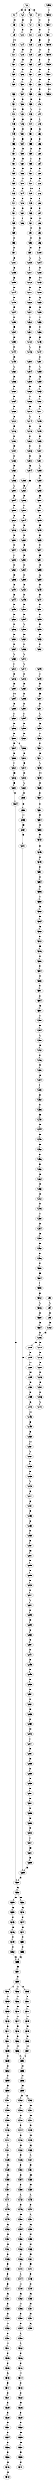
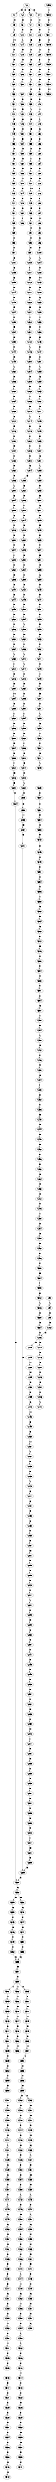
  strict digraph {
    S0
    S1
    S2
    S3
    S4
    S5
    S6
    S7
    S8
    S9
    S10
    S11
    S12
    S13
    S14
    S15
    S16
    S17
    S18
    S19
    S20
    S21
    S22
    S23
    S24
    S25
    S26
    S27
    S28
    S29
    S30
    S31
    S32
    S33
    S34
    S35
    S36
    S37
    S38
    S39
    S40
    S41
    S42
    S43
    S44
    S45
    S46
    S47
    S48
    S49
    S50
    S51
    S52
    S53
    S54
    S55
    S56
    S57
    S58
    S59
    S60
    S61
    S62
    S63
    S64
    S65
    S66
    S67
    S68
    S69
    S70
    S71
    S72
    S73
    S74
    S75
    S76
    S77
    S78
    S79
    S80
    S81
    S82
    S83
    S84
    S85
    S86
    S87
    S88
    S89
    S91
    S92
    S93
    S90
    S94
    S95
    S96
    S97
    S98
    S99
    S100
    S101
    S102
    S103
    S104
    S105
    S106
    S107
    S108
    S109
    S110
    S111
    S112
    S113
    S114
    S115
    S116
    S117
    S118
    S119
    S120
    S121
    S122
    S123
    S124
    S125
    S126
    S127
    S128
    S129
    S130
    S131
    S132
    S133
    S134
    S135
    S136
    S137
    S138
    S139
    S140
    S141
    S142
    S143
    S144
    S145
    S146
    S147
    S148
    S149
    S150
    S151
    S152
    S153
    S154
    S155
    S156
    S157
    S158
    S159
    S160
    S161
    S162
    S163
    S164
    S165
    S166
    S167
    S168
    S169
    S170
    S171
    S172
    S173
    S174
    S175
    S176
    S177
    S178
    S179
    S180
    S181
    S182
    S183
    S184
    S185
    S186
    S187
    S188
    S189
    S190
    S191
    S192
    S193
    S194
    S195
    S196
    S197
    S198
    S199
    S200
    S201
    S202
    S203
    S204
    S205
    S206
    S207
    S208
    S209
    S210
    S211
    S212
    S213
    S214
    S215
    S216
    S217
    S218
    S219
    S220
    S221
    S222
    S223
    S224
    S225
    S226
    S227
    S228
    S229
    S230
    S231
    S232
    S233
    S234
    S235
    S236
    S237
    S238
    S239
    S240
    S241
    S242
    S243
    S244
    S245
    S246
    S247
    S248
    S249
    S250
    S251
    S252
    S253
    S254
    S255
    S256
    S257
    S258
    S259
    S260
    S261
    S262
    S263
    S264
    S265
    S266
    S267
    S268
    S269
    S270
+   S271
    S272
    S273
    S274
    S275
    S276
    S277
    S278
    S279
    S280
    S281
    S282
    S283
    S284
    S285
    S286
    S287
    S288
    S289
    S290
    S291
    S292
    S293
    S294
    S295
    S296
    S297
    S298
    S299
    S300
    S301
    S302
    S303
    S304
    S305
    S306
    S307
    S308
    S309
    S310
    S311
    S312
    S313
    S314
    S315
    S316
    S317
    S318
-   S319
    S320
    S321
    S322
    S323
    S324
    S325
    S326
    S327
    S328
    S329
    S330
    S331
    S332
    S333
    S334
    S335
    S336
    S337
    S338
    S339
    S340
    S341
    S342
    S343
    S344
    S345
    S346
    S347
    S348
    S349
    S350
    S351
    S352
    S353
    S354
    S355
    S356
    S357
    S358
    S359
    S360
    S361
    S362
    S363
    S364
    S365
    S366
    S367
    S368
    S369
    S370
    S371
    S372
    S373
    S374
    S375
    S376
    S377
    S378
    S379
    S380
    S381
    S382
    S383
    S384
    S385
    S386
    S387
    S388
    S389
    S390
    S391
    S392
    S393
    S394
    S395
    S396
    S397
    S398
    S399
    S400
    S401
    S402
    S403
    S404
    S405
    S406
    S407
    S408
    S409
    S410
    S411
    S412
    S413
    S414
    S415
    S416
    S417
    S418
    S419
    S420
    S421
    S422
    S423
    S424
    S425
    S426
    S427
    S428
    S429
    S430
    S431
    S432
    S433
    S434
    S435
    S436
    S437
    S438
    S439
    S440
    S441
    S442
    S443
    S444
    S445
    S446
    S447
    S448
    S449
    S450
    S451
    S452
    S453
    S454
    S455
    S456
    S457
    S458
    S459
    S460
    S461
    S462
    S463
    S464
    S465
    S466
    S467
    S468
    S469
    S470
    S471
    S472
    S473
    S474
    S475
    S476
    S477
    S478
    S479
    S480
    S481
    S482
    S483
    S484
    S485
    S486
    S487
    S488
    S489
    S490
    S491
    S492
    S493
    S494
    S495
    S496
    S497
    S498
    S500
    S501
    S502
    S499
    S503
    S504
    S505
    S506
    S507
    S508
    S509
    S510
    S511
    S512
    S513
    S514
    S515
    S516
    S517
    S518
    S519
    S520
    S521
    S522
    S523
    S524
    S525
    S526
    S527
    S528
    S529
    S530
    S531
    S532
    S533
    S534
    S535
    S536
    S537
    S538
    S539
    S540
    S541
    S542
    S0 -> S1 [label=R]
    S0 -> S2 [label=L]
    S0 -> S3 [label=E]
    S0 -> S4 [label=K]
    S1 -> S5 [label=A]
    S2 -> S6 [label=R]
    S3 -> S7 [label=L]
    S4 -> S8 [label=Y]
    S5 -> S9 [label=S]
    S6 -> S10 [label=L]
    S7 -> S11 [label=N]
    S8 -> S12 [label=A]
    S9 -> S13 [label=M]
+   S10 -> S14 [label=S]
    S11 -> S15 [label=E]
    S12 -> S16 [label=E]
    S13 -> S17 [label=A]
    S14 -> S18 [label=Q]
    S15 -> S19 [label=L]
    S16 -> S20 [label=W]
    S17 -> S21 [label=R]
    S18 -> S22 [label=K]
    S19 -> S23 [label=R]
    S20 -> S24 [label=P]
    S21 -> S25 [label=R]
    S22 -> S26 [label=D]
    S23 -> S27 [label=E]
    S24 -> S28 [label=Q]
    S25 -> S29 [label=E]
    S26 -> S30 [label=L]
    S27 -> S31 [label=S]
    S28 -> S32 [label=N]
-   S30 -> S34 [label=K]
+   S29 -> S33 [label=L]
    S31 -> S35 [label=A]
    S32 -> S36 [label=F]
    S33 -> S37 [label=Q]
    S34 -> S38 [label=D]
    S35 -> S39 [label=K]
    S36 -> S40 [label=D]
    S37 -> S41 [label=M]
    S38 -> S42 [label=E]
    S39 -> S43 [label=S]
    S40 -> S44 [label=V]
    S41 -> S45 [label=E]
    S42 -> S46 [label=Q]
    S43 -> S47 [label=R]
    S44 -> S48 [label=S]
    S45 -> S49 [label=E]
    S46 -> S50 [label=Q]
    S47 -> S51 [label=E]
    S48 -> S52 [label=G]
    S49 -> S53 [label=A]
    S50 -> S54 [label=E]
    S51 -> S55 [label=G]
    S52 -> S56 [label=D]
    S53 -> S57 [label=K]
    S54 -> S58 [label=M]
    S55 -> S59 [label=T]
    S56 -> S60 [label=Q]
    S57 -> S61 [label=E]
    S58 -> S62 [label=K]
    S59 -> S63 [label=V]
    S60 -> S64 [label=R]
    S61 -> S65 [label=R]
    S62 -> S66 [label=E]
    S63 -> S67 [label=E]
    S64 -> S68 [label=R]
    S65 -> S69 [label=L]
    S66 -> S70 [label=V]
    S67 -> S71 [label=E]
    S68 -> S72 [label=Q]
    S69 -> S73 [label=E]
    S70 -> S74 [label=L]
    S71 -> S75 [label=M]
    S72 -> S76 [label=I]
    S73 -> S77 [label=A]
    S74 -> S78 [label=P]
    S75 -> S79 [label=E]
    S76 -> S80 [label=I]
    S77 -> S81 [label=T]
    S78 -> S82 [label=D]
    S79 -> S83 [label=E]
    S80 -> S84 [label=T]
    S81 -> S85 [label=I]
    S82 -> S86 [label=I]
    S83 -> S87 [label=K]
    S84 -> S88 [label=W]
    S85 -> S89 [label=N]
    S87 -> S91 [label=L]
    S88 -> S92 [label=G]
    S89 -> S93 [label=L]
    S91 -> S95 [label=A]
    S92 -> S96 [label=G]
    S93 -> S97 [label=L]
    S90 -> S94 [label=S]
    S94 -> S98 [label=N]
    S95 -> S99 [label=A]
    S96 -> S100 [label=D]
    S97 -> S101 [label=Q]
    S98 -> S102 [label=Q]
    S99 -> S103 [label=S]
    S100 -> S104 [label=S]
    S101 -> S105 [label=G]
    S102 -> S106 [label=A]
    S103 -> S107 [label=I]
    S104 -> S108 [label=T]
    S105 -> S109 [label=E]
    S106 -> S110 [label=A]
    S106 -> S111 [label=K]
    S107 -> S112 [label=E]
    S108 -> S113 [label=M]
    S109 -> S114 [label=R]
-   S110 -> S115 [label=L]
    S111 -> S116 [label=L]
    S112 -> S117 [label=A]
    S113 -> S118 [label=K]
    S114 -> S119 [label=D]
    S115 -> S120 [label=V]
    S116 -> S121 [label=Q]
    S117 -> S122 [label=L]
    S118 -> S123 [label=C]
    S119 -> S124 [label=E]
    S120 -> S125 [label=K]
    S121 -> S126 [label=T]
    S122 -> S127 [label=H]
    S123 -> S128 [label=N]
    S124 -> S129 [label=L]
    S125 -> S130 [label=Q]
    S126 -> S131 [label=Q]
    S127 -> S132 [label=V]
    S128 -> S133 [label=V]
    S129 -> S134 [label=E]
    S130 -> S135 [label=L]
    S131 -> S136 [label=L]
    S132 -> S137 [label=E]
    S133 -> S138 [label=L]
    S134 -> S139 [label=R]
    S135 -> S140 [label=C]
    S136 -> S141 [label=S]
    S137 -> S142 [label=Q]
    S138 -> S143 [label=F]
    S139 -> S144 [label=A]
    S140 -> S145 [label=W]
    S142 -> S146 [label=S]
    S143 -> S147 [label=P]
    S144 -> S148 [label=R]
    S145 -> S149 [label=G]
+   S146 -> S150 [label=E]
    S147 -> S151 [label=L]
    S148 -> S152 [label=S]
    S149 -> S153 [label=G]
    S150 -> S154 [label=L]
    S151 -> S155 [label=S]
    S152 -> S156 [label=K]
    S153 -> S157 [label=W]
    S154 -> S158 [label=Q]
    S155 -> S159 [label=G]
    S156 -> S160 [label=A]
    S157 -> S161 [label=S]
    S158 -> S162 [label=R]
    S159 -> S163 [label=Q]
    S160 -> S164 [label=A]
    S161 -> S165 [label=P]
    S162 -> S166 [label=V]
    S163 -> S167 [label=P]
    S164 -> S168 [label=E]
    S165 -> S169 [label=D]
    S166 -> S170 [label=K]
    S167 -> S171 [label=Q]
    S168 -> S172 [label=G]
    S169 -> S173 [label=S]
    S170 -> S174 [label=S]
    S171 -> S175 [label=I]
    S172 -> S176 [label=E]
    S173 -> S177 [label=G]
    S174 -> S178 [label=R]
    S175 -> S179 [label=Q]
    S176 -> S180 [label=A]
    S177 -> S181 [label=G]
    S178 -> S182 [label=L]
    S179 -> S183 [label=F]
    S180 -> S184 [label=R]
    S181 -> S185 [label=Q]
    S182 -> S186 [label=L]
    S183 -> S187 [label=L]
    S184 -> S188 [label=L]
    S185 -> S189 [label=C]
    S186 -> S190 [label=D]
    S187 -> S191 [label=G]
    S188 -> S192 [label=K]
    S189 -> S193 [label=A]
    S190 -> S194 [label=G]
    S191 -> S195 [label=S]
    S192 -> S196 [label=Q]
    S193 -> S197 [label=P]
-   S194 -> S202 [label=E]
+   S194 -> S198 [label=E]
    S195 -> S199 [label=Q]
    S196 -> S200 [label=S]
    S197 -> S201 [label=H]
    S198 -> S202 [label=E]
    S199 -> S203 [label=R]
    S200 -> S204 [label=E]
    S201 -> S205 [label=P]
    S202 -> S206 [label=K]
    S203 -> S207 [label=E]
    S204 -> S208 [label=K]
    S205 -> S209 [label=Q]
    S206 -> S210 [label=V]
    S207 -> S211 [label=G]
    S208 -> S212 [label=G]
    S209 -> S213 [label=L]
    S210 -> S214 [label=E]
    S211 -> S215 [label=E]
    S212 -> S216 [label=L]
    S213 -> S217 [label=L]
    S214 -> S218 [label=K]
    S215 -> S219 [label=E]
    S216 -> S220 [label=D]
    S217 -> S221 [label=S]
    S218 -> S222 [label=T]
    S219 -> S223 [label=F]
    S220 -> S224 [label=T]
    S221 -> S225 [label=T]
    S222 -> S226 [label=Q]
    S223 -> S227 [label=L]
    S224 -> S228 [label=V]
    S225 -> S229 [label=R]
    S226 -> S230 [label=K]
    S227 -> S231 [label=E]
    S228 -> S232 [label=T]
    S229 -> S233 [label=C]
    S230 -> S234 [label=L]
    S231 -> S235 [label=Q]
    S232 -> S236 [label=R]
    S233 -> S237 [label=C]
    S234 -> S238 [label=L]
    S235 -> S239 [label=C]
    S236 -> S240 [label=Q]
    S237 -> S241 [label=A]
    S238 -> S242 [label=Q]
    S239 -> S243 [label=D]
    S240 -> S244 [label=F]
    S241 -> S245 [label=D]
    S242 -> S246 [label=T]
    S243 -> S247 [label=R]
    S244 -> S248 [label=L]
    S245 -> S249 [label=L]
    S246 -> S250 [label=F]
    S247 -> S251 [label=P]
    S248 -> S252 [label=K]
    S249 -> S253 [label=L]
    S250 -> S254 [label=T]
    S251 -> S255 [label=L]
    S252 -> S256 [label=L]
    S253 -> S257 [label=K]
    S254 -> S258 [label=S]
    S255 -> S259 [label=R]
    S256 -> S260 [label=K]
    S257 -> S261 [label=L]
    S258 -> S262 [label=N]
    S259 -> S263 [label=H]
    S260 -> S264 [label=T]
    S261 -> S265 [label=R]
    S262 -> S266 [label=Y]
    S263 -> S267 [label=L]
    S264 -> S268 [label=S]
    S265 -> S269 [label=T]
    S266 -> S270 [label=S]
+   S267 -> S271 [label=H]
    S268 -> S272 [label=I]
    S269 -> S273 [label=N]
    S270 -> S274 [label=S]
+   S271 -> S275 [label=T]
    S272 -> S276 [label=D]
    S273 -> S277 [label=I]
    S274 -> S278 [label=L]
    S275 -> S279 [label=V]
    S276 -> S280 [label=R]
    S277 -> S281 [label=D]
    S278 -> S282 [label=K]
    S279 -> S283 [label=N]
    S280 -> S284 [label=M]
    S281 -> S285 [label=R]
    S282 -> S286 [label=A]
    S283 -> S287 [label=H]
    S284 -> S288 [label=Q]
    S285 -> S289 [label=T]
    S286 -> S290 [label=L]
    S287 -> S291 [label=T]
    S288 -> S292 [label=V]
    S289 -> S293 [label=Q]
    S290 -> S294 [label=I]
    S291 -> S295 [label=S]
    S292 -> S296 [label=K]
    S293 -> S297 [label=A]
    S294 -> S298 [label=D]
    S295 -> S299 [label=G]
    S296 -> S300 [label=T]
    S297 -> S301 [label=K]
    S298 -> S302 [label=K]
    S299 -> S303 [label=V]
    S300 -> S304 [label=R]
    S301 -> S305 [label=T]
-   S300 -> S306 [label=I]
+   S302 -> S306 [label=I]
    S303 -> S307 [label=L]
    S304 -> S308 [label=D]
    S305 -> S309 [label=K]
    S306 -> S310 [label=Q]
    S307 -> S311 [label=Q]
    S308 -> S312 [label=V]
    S309 -> S313 [label=D]
    S310 -> S314 [label=G]
    S311 -> S315 [label=S]
    S312 -> S316 [label=H]
    S313 -> S317 [label=V]
    S314 -> S318 [label=K]
-   S315 -> S319 [label=M]
    S316 -> S320 [label=E]
    S317 -> S321 [label=H]
    S318 -> S322 [label=S]
-   S319 -> S323 [label=K]
    S320 -> S324 [label=K]
    S321 -> S325 [label=E]
    S322 -> S326 [label=K]
    S323 -> S327 [label=P]
    S324 -> S328 [label=L]
    S325 -> S329 [label=K]
    S326 -> S330 [label=D]
    S327 -> S331 [label=L]
    S328 -> S332 [label=G]
    S329 -> S328 [label=L]
    S330 -> S333 [label=V]
    S331 -> S334 [label=R]
    S332 -> S335 [label=Q]
    S332 -> S336 [label=H]
    S333 -> S337 [label=H]
    S334 -> S338 [label=K]
    S335 -> S339 [label=G]
    S336 -> S340 [label=G]
    S337 -> S341 [label=E]
    S338 -> S342 [label=R]
    S339 -> S343 [label=L]
    S340 -> S344 [label=L]
    S341 -> S329 [label=K]
    S342 -> S345 [label=R]
    S343 -> S346 [label=Q]
    S344 -> S347 [label=Q]
    S345 -> S348 [label=A]
    S346 -> S349 [label=L]
    S347 -> S350 [label=L]
    S348 -> S351 [label=P]
    S349 -> S352 [label=L]
    S350 -> S353 [label=L]
    S351 -> S354 [label=T]
    S352 -> S355 [label=G]
    S353 -> S355 [label=G]
    S354 -> S356 [label=A]
    S355 -> S357 [label=H]
    S356 -> S358 [label=V]
    S357 -> S359 [label=A]
    S358 -> S360 [label=G]
    S359 -> S361 [label=I]
    S359 -> S362 [label=V]
    S359 -> S363 [label=L]
    S360 -> S364 [label=R]
    S361 -> S365 [label=V]
    S362 -> S366 [label=V]
    S363 -> S367 [label=I]
    S364 -> S368 [label=G]
    S365 -> S369 [label=N]
    S366 -> S370 [label=N]
    S367 -> S371 [label=N]
    S368 -> S372 [label=L]
    S369 -> S373 [label=V]
    S370 -> S374 [label=V]
    S371 -> S375 [label=V]
    S372 -> S376 [label=H]
    S373 -> S377 [label=D]
    S374 -> S378 [label=E]
    S375 -> S379 [label=E]
    S376 -> S380 [label=T]
    S377 -> S381 [label=D]
    S378 -> S382 [label=D]
    S379 -> S383 [label=D]
    S380 -> S384 [label=P]
    S381 -> S385 [label=W]
    S382 -> S386 [label=W]
    S383 -> S387 [label=W]
    S384 -> S388 [label=A]
    S385 -> S389 [label=A]
-   S386 -> S390 [label=S]
    S387 -> S390 [label=S]
    S388 -> S391 [label=L]
    S389 -> S392 [label=A]
    S390 -> S393 [label=A]
    S391 -> S394 [label=L]
    S392 -> S395 [label=Y]
    S393 -> S396 [label=Y]
    S394 -> S397 [label=G]
    S395 -> S398 [label=Q]
    S396 -> S399 [label=Q]
    S397 -> S400 [label=V]
-   S398 -> S401 [label=V]
    S399 -> S402 [label=D]
    S399 -> S403 [label=L]
    S400 -> S404 [label=R]
    S401 -> S405 [label=R]
    S402 -> S406 [label=Q]
    S403 -> S407 [label=N]
    S404 -> S408 [label=S]
    S405 -> S409 [label=K]
    S406 -> S410 [label=D]
    S407 -> S411 [label=K]
    S408 -> S412 [label=Q]
    S409 -> S413 [label=E]
    S410 -> S414 [label=P]
    S411 -> S415 [label=D]
    S412 -> S416 [label=L]
    S413 -> S417 [label=K]
    S414 -> S418 [label=D]
    S415 -> S419 [label=K]
    S416 -> S420 [label=N]
    S417 -> S421 [label=S]
    S418 -> S422 [label=Q]
    S419 -> S423 [label=G]
    S420 -> S424 [label=Q]
    S421 -> S425 [label=A]
    S422 -> S426 [label=D]
    S423 -> S427 [label=S]
    S424 -> S428 [label=I]
    S425 -> S429 [label=G]
    S426 -> S430 [label=P]
    S427 -> S431 [label=R]
    S428 -> S432 [label=R]
    S429 -> S433 [label=G]
    S430 -> S434 [label=D]
    S431 -> S435 [label=H]
    S432 -> S436 [label=L]
    S433 -> S437 [label=A]
    S434 -> S438 [label=P]
    S435 -> S439 [label=Q]
    S436 -> S440 [label=H]
    S437 -> S441 [label=A]
    S438 -> S442 [label=S]
    S439 -> S443 [label=S]
    S440 -> S444 [label=Q]
    S441 -> S445 [label=S]
    S442 -> S446 [label=R]
    S443 -> S447 [label=P]
    S444 -> S448 [label=K]
    S445 -> S449 [label=G]
    S446 -> S450 [label=H]
    S447 -> S451 [label=S]
    S448 -> S452 [label=E]
    S449 -> S453 [label=G]
    S450 -> S454 [label=A]
    S451 -> S455 [label=G]
    S452 -> S456 [label=L]
    S453 -> S457 [label=K]
    S454 -> S458 [label=P]
    S455 -> S459 [label=A]
    S456 -> S460 [label=R]
    S457 -> S461 [label=K]
    S458 -> S462 [label=F]
    S459 -> S463 [label=A]
    S460 -> S464 [label=Q]
    S461 -> S465 [label=D]
    S462 -> S466 [label=A]
    S463 -> S467 [label=E]
    S464 -> S468 [label=Q]
    S465 -> S469 [label=F]
    S466 -> S470 [label=T]
    S467 -> S471 [label=E]
    S468 -> S472 [label=Q]
    S469 -> S473 [label=P]
    S470 -> S474 [label=S]
    S471 -> S475 [label=P]
    S472 -> S476 [label=A]
    S473 -> S477 [label=F]
    S474 -> S478 [label=V]
    S475 -> S479 [label=L]
    S476 -> S480 [label=V]
    S477 -> S481 [label=G]
    S478 -> S482 [label=G]
    S479 -> S483 [label=G]
    S480 -> S484 [label=K]
    S481 -> S485 [label=T]
    S482 -> S486 [label=V]
    S483 -> S487 [label=A]
    S484 -> S488 [label=Q]
    S485 -> S489 [label=A]
    S486 -> S490 [label=L]
    S487 -> S491 [label=A]
    S488 -> S492 [label=F]
    S489 -> S493 [label=V]
    S490 -> S494 [label=T]
    S491 -> S495 [label=C]
    S492 -> S496 [label=L]
    S493 -> S497 [label=L]
    S494 -> S498 [label=S]
    S496 -> S500 [label=L]
    S497 -> S501 [label=V]
    S498 -> S502 [label=S]
    S500 -> S504 [label=E]
    S501 -> S505 [label=L]
    S502 -> S506 [label=L]
    S499 -> S503 [label=V]
    S503 -> S507 [label=L]
    S504 -> S508 [label=I]
    S505 -> S509 [label=L]
    S506 -> S510 [label=L]
    S507 -> S511 [label=V]
    S508 -> S512 [label=R]
-   S509 -> S513 [label=C]
    S510 -> S514 [label=V]
    S511 -> S515 [label=A]
    S512 -> S516 [label=S]
    S513 -> S517 [label=F]
    S514 -> S518 [label=L]
    S515 -> S519 [label=L]
    S516 -> S520 [label=N]
    S517 -> S521 [label=T]
    S518 -> S522 [label=L]
    S519 -> S523 [label=A]
    S520 -> S524 [label=Q]
    S521 -> S525 [label=L]
    S522 -> S526 [label=Q]
    S523 -> S527 [label=L]
    S524 -> S106 [label=A]
    S525 -> S528 [label=T]
    S526 -> S529 [label=P]
    S527 -> S530 [label=K]
    S528 -> S531 [label=A]
    S529 -> S532 [label=T]
    S530 -> S533 [label=M]
    S531 -> S534 [label=L]
    S532 -> S535 [label=K]
    S534 -> S536 [label=T]
    S535 -> S537 [label=M]
    S536 -> S538 [label=R]
    S537 -> S539 [label=E]
    S538 -> S540 [label=K]
    S539 -> S541 [label=A]
    S540 -> S542 [label=M]
  }
